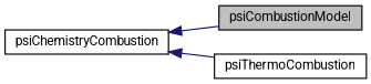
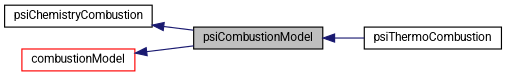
  digraph {
    fontname=Roboto
    rankdir=LR
    node [color=black fontname=Roboto fontsize=10 shape=record]
    edge [color=midnightblue dir=back fontname=Roboto fontsize=10 labelfontname=Helvetica labelfontsize=10 style=solid]
    n1 [fillcolor=grey75 fontcolor=black height=0.2 label=psiCombustionModel style=filled width=0.4]
    n2 [height=0.2 label=psiThermoCombustion width=0.4]
    n3 [height=0.2 label=psiChemistryCombustion width=0.4]
-   n3 -> n2
+   n4 [color=red height=0.2 label=combustionModel width=0.4]
+   n1 -> n2
    n3 -> n1
+   n4 -> n1
  }
